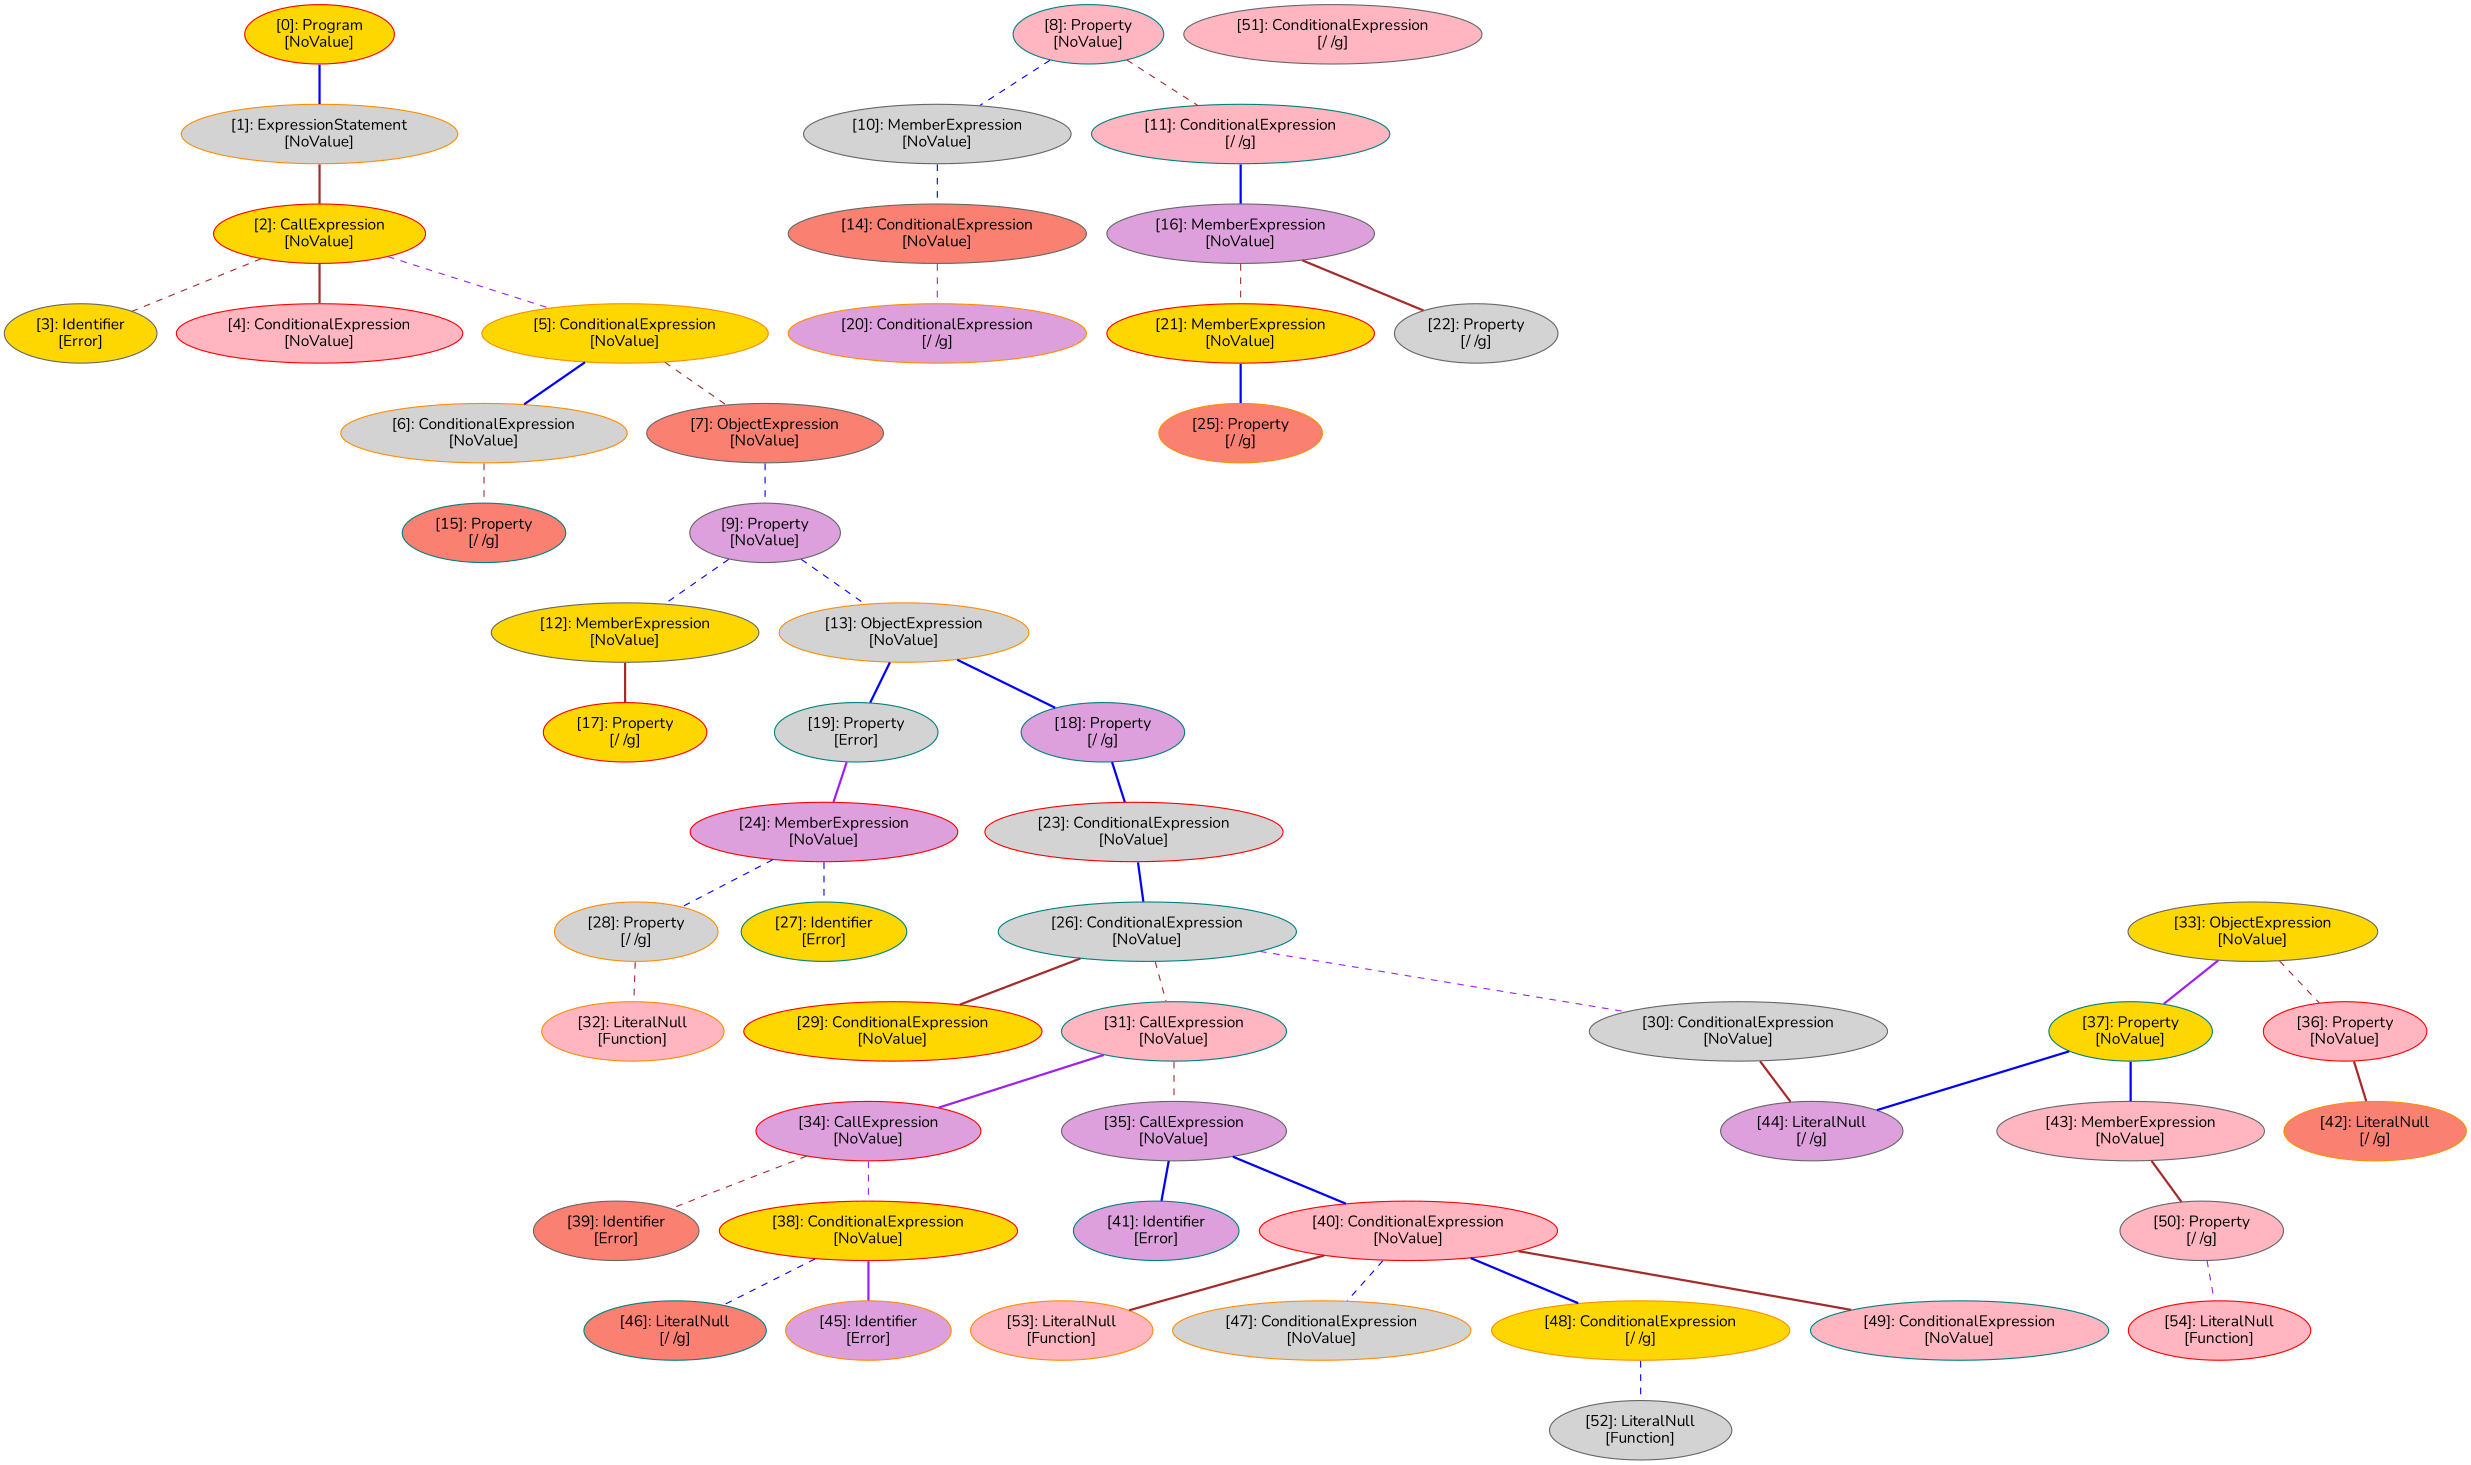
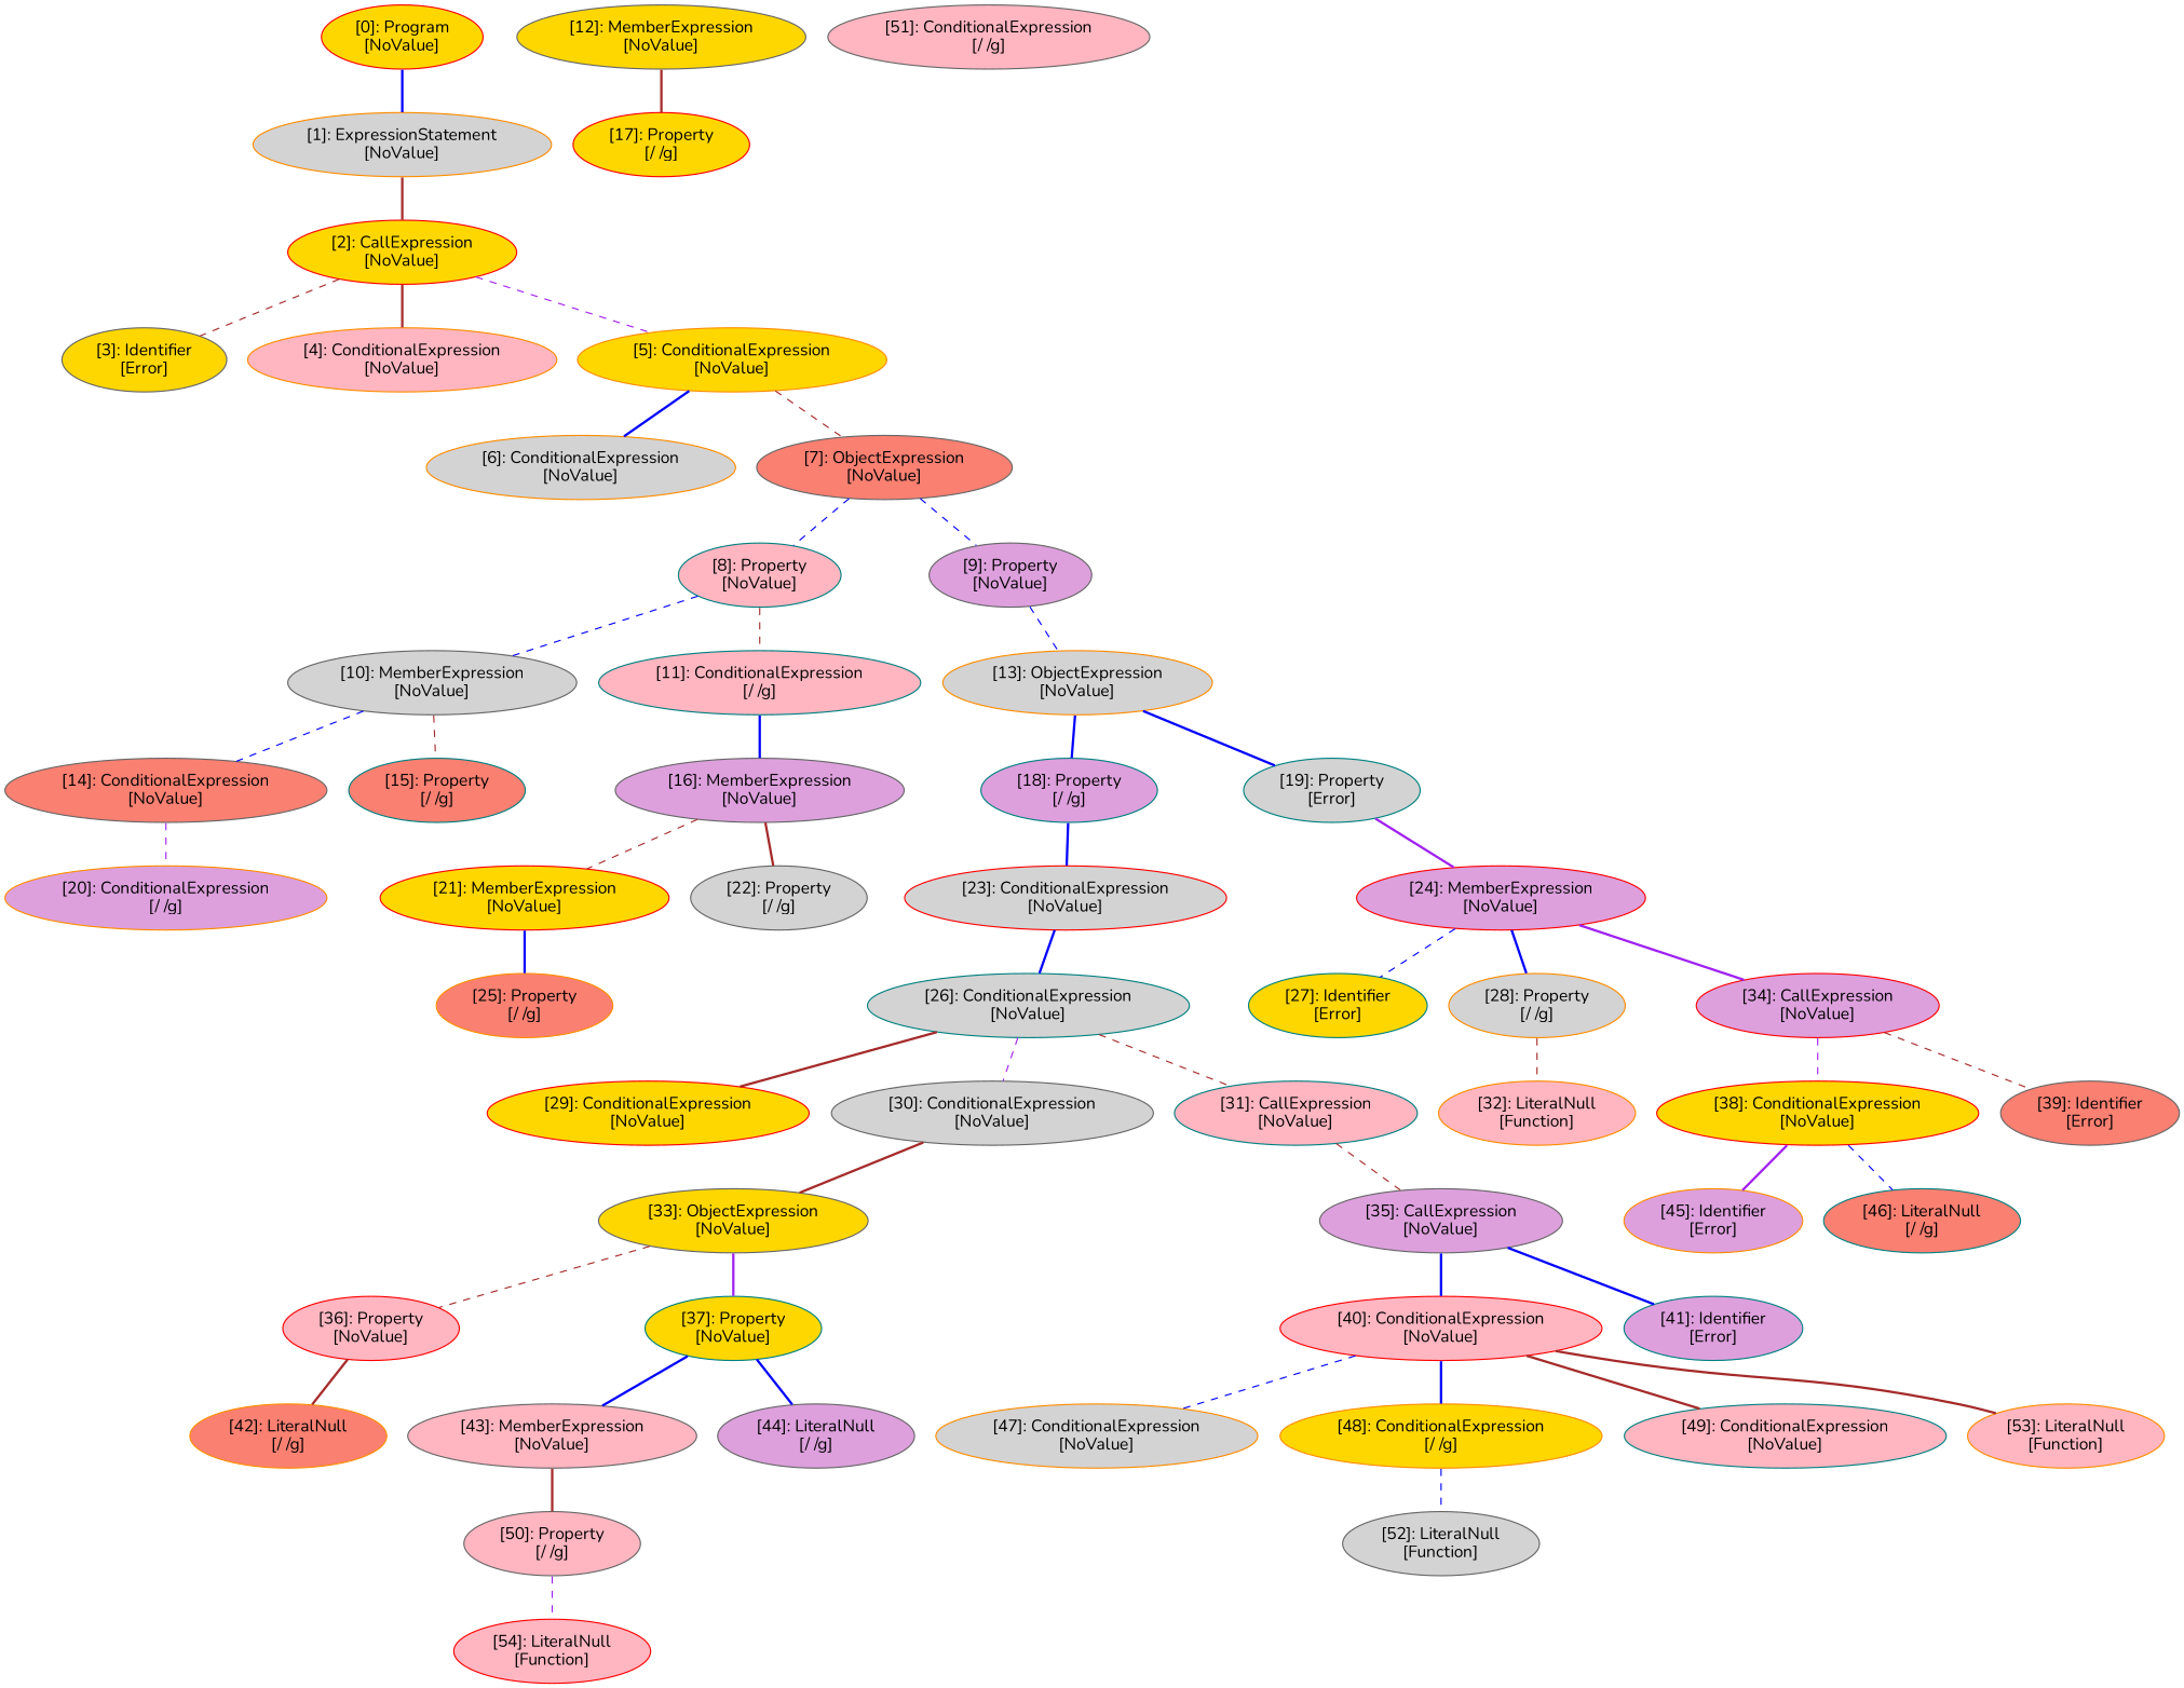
  graph {
    fontname=Nunito
    node [color=gray40 fillcolor=gold fontname=Nunito style=filled]
    edge [color=blue fontname=Nunito style=bold]
    n1 [color=red label="[0]: Program\n[NoValue]"]
    n2 [color=darkorange fillcolor=lightgrey label="[1]: ExpressionStatement\n[NoValue]"]
    n3 [color=red label="[2]: CallExpression\n[NoValue]"]
    n4 [label="[3]: Identifier\n[Error]"]
-   n5 [color=red fillcolor=lightpink label="[4]: ConditionalExpression\n[NoValue]"]
+   n5 [color=darkorange fillcolor=lightpink label="[4]: ConditionalExpression\n[NoValue]"]
    n6 [color=darkorange label="[5]: ConditionalExpression\n[NoValue]"]
    n7 [color=darkorange fillcolor=lightgrey label="[6]: ConditionalExpression\n[NoValue]"]
    n8 [fillcolor=salmon label="[7]: ObjectExpression\n[NoValue]"]
    n9 [color=teal fillcolor=lightpink label="[8]: Property\n[NoValue]"]
    n10 [fillcolor=plum label="[9]: Property\n[NoValue]"]
    n11 [fillcolor=lightgrey label="[10]: MemberExpression\n[NoValue]"]
    n12 [color=teal fillcolor=lightpink label="[11]: ConditionalExpression\n[/ /g]"]
    n13 [label="[12]: MemberExpression\n[NoValue]"]
    n14 [color=darkorange fillcolor=lightgrey label="[13]: ObjectExpression\n[NoValue]"]
    n15 [fillcolor=salmon label="[14]: ConditionalExpression\n[NoValue]"]
    n16 [color=teal fillcolor=salmon label="[15]: Property\n[/ /g]"]
    n17 [fillcolor=plum label="[16]: MemberExpression\n[NoValue]"]
    n18 [color=red label="[17]: Property\n[/ /g]"]
    n19 [color=teal fillcolor=plum label="[18]: Property\n[/ /g]"]
    n20 [color=teal fillcolor=lightgrey label="[19]: Property\n[Error]"]
    n21 [color=darkorange fillcolor=plum label="[20]: ConditionalExpression\n[/ /g]"]
    n22 [color=red label="[21]: MemberExpression\n[NoValue]"]
    n23 [fillcolor=lightgrey label="[22]: Property\n[/ /g]"]
    n24 [color=red fillcolor=lightgrey label="[23]: ConditionalExpression\n[NoValue]"]
    n25 [color=red fillcolor=plum label="[24]: MemberExpression\n[NoValue]"]
    n26 [color=darkorange fillcolor=salmon label="[25]: Property\n[/ /g]"]
    n27 [color=teal fillcolor=lightgrey label="[26]: ConditionalExpression\n[NoValue]"]
    n28 [color=teal label="[27]: Identifier\n[Error]"]
    n29 [color=darkorange fillcolor=lightgrey label="[28]: Property\n[/ /g]"]
    n30 [color=red label="[29]: ConditionalExpression\n[NoValue]"]
    n31 [fillcolor=lightgrey label="[30]: ConditionalExpression\n[NoValue]"]
    n32 [color=teal fillcolor=lightpink label="[31]: CallExpression\n[NoValue]"]
    n33 [color=darkorange fillcolor=lightpink label="[32]: LiteralNull\n[Function]"]
    n34 [label="[33]: ObjectExpression\n[NoValue]"]
    n35 [color=red fillcolor=plum label="[34]: CallExpression\n[NoValue]"]
    n36 [fillcolor=plum label="[35]: CallExpression\n[NoValue]"]
    n37 [color=red fillcolor=lightpink label="[36]: Property\n[NoValue]"]
    n38 [color=teal label="[37]: Property\n[NoValue]"]
    n39 [color=red label="[38]: ConditionalExpression\n[NoValue]"]
    n40 [fillcolor=salmon label="[39]: Identifier\n[Error]"]
    n41 [color=red fillcolor=lightpink label="[40]: ConditionalExpression\n[NoValue]"]
    n42 [color=teal fillcolor=plum label="[41]: Identifier\n[Error]"]
    n43 [color=darkorange fillcolor=salmon label="[42]: LiteralNull\n[/ /g]"]
    n44 [fillcolor=lightpink label="[43]: MemberExpression\n[NoValue]"]
    n45 [fillcolor=plum label="[44]: LiteralNull\n[/ /g]"]
    n46 [color=darkorange fillcolor=plum label="[45]: Identifier\n[Error]"]
    n47 [color=teal fillcolor=salmon label="[46]: LiteralNull\n[/ /g]"]
    n48 [color=darkorange fillcolor=lightgrey label="[47]: ConditionalExpression\n[NoValue]"]
    n49 [color=darkorange label="[48]: ConditionalExpression\n[/ /g]"]
    n50 [color=teal fillcolor=lightpink label="[49]: ConditionalExpression\n[NoValue]"]
    n51 [color=darkorange fillcolor=lightpink label="[53]: LiteralNull\n[Function]"]
    n52 [fillcolor=lightpink label="[50]: Property\n[/ /g]"]
    n53 [fillcolor=lightgrey label="[52]: LiteralNull\n[Function]"]
    n54 [color=red fillcolor=lightpink label="[54]: LiteralNull\n[Function]"]
    n55 [fillcolor=lightpink label="[51]: ConditionalExpression\n[/ /g]"]
    n1 -- n2
    n2 -- n3 [color=brown]
    n3 -- n4 [color=brown style=dashed]
    n3 -- n5 [color=brown]
    n3 -- n6 [color=purple style=dashed]
    n6 -- n7
    n6 -- n8 [color=brown style=dashed]
+   n8 -- n9 [style=dashed]
    n8 -- n10 [style=dashed]
    n9 -- n11 [style=dashed]
    n9 -- n12 [color=brown style=dashed]
-   n10 -- n13 [style=dashed]
    n10 -- n14 [style=dashed]
    n11 -- n15 [style=dashed]
-   n7 -- n16 [color=brown style=dashed]
+   n11 -- n16 [color=brown style=dashed]
    n12 -- n17
    n13 -- n18 [color=brown]
    n14 -- n19
    n14 -- n20
    n15 -- n21 [color=purple style=dashed]
    n17 -- n22 [color=brown style=dashed]
    n17 -- n23 [color=brown]
    n19 -- n24
    n20 -- n25 [color=purple]
    n22 -- n26
    n24 -- n27
    n25 -- n28 [style=dashed]
-   n25 -- n29 [style=dashed]
+   n25 -- n29
    n27 -- n30 [color=brown]
    n27 -- n31 [color=purple style=dashed]
    n27 -- n32 [color=brown style=dashed]
    n29 -- n33 [color=brown style=dashed]
-   n31 -- n45 [color=brown]
-   n32 -- n35 [color=purple]
+   n31 -- n34 [color=brown]
+   n25 -- n35 [color=purple]
    n32 -- n36 [color=brown style=dashed]
    n34 -- n37 [color=brown style=dashed]
    n34 -- n38 [color=purple]
    n35 -- n39 [color=purple style=dashed]
    n35 -- n40 [color=brown style=dashed]
    n36 -- n41
    n36 -- n42
    n37 -- n43 [color=brown]
    n38 -- n44
    n38 -- n45
    n39 -- n46 [color=purple]
    n39 -- n47 [style=dashed]
    n41 -- n48 [style=dashed]
    n41 -- n49
    n41 -- n50 [color=brown]
    n41 -- n51 [color=brown]
    n44 -- n52 [color=brown]
    n49 -- n53 [style=dashed]
    n52 -- n54 [color=purple style=dashed]
  }
